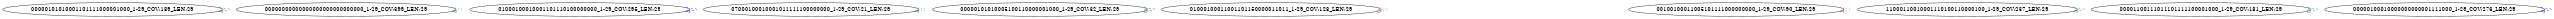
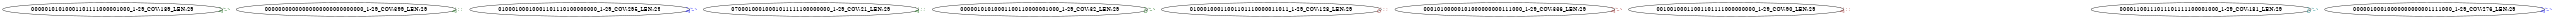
  digraph {
    edge [arrowhead=onormal color=darkgreen style=dashed]
    "00000101010001101111000001000_1-29_COV:189_LEN:29"
    "00000000000000000000000000000_1-29_COV:399_LEN:29"
    "01000100010001101110100000000_1-29_COV:295_LEN:29"
    n4 [label="07000100010001011111100000000_1-29_COV:21_LEN:29"]
-   "00000101010001100110000001000_1-29_COV:32_LEN:29" [label="00000101010005100110000001000_1-29_COV:32_LEN:29"]
-   "01000100011001101110000011011_1-29_COV:128_LEN:29" [label="01000100011001101150000011011_1-29_COV:128_LEN:29"]
-   "00100100011001101111000000000_1-29_COV:90_LEN:29" [label="00100100011005101111000000000_1-29_COV:90_LEN:29"]
-   "11000110010001110100110000100_1-29_COV:237_LEN:29"
+   "00000101010001100110000001000_1-29_COV:32_LEN:29"
+   "01000100011001101110000011011_1-29_COV:128_LEN:29"
+   "00010100000101000000000111000_1-29_COV:336_LEN:29"
+   "00100100011001101111000000000_1-29_COV:90_LEN:29"
    n10 [label="00001100111011101111100001000_1-29_COV:181_LEN:29"]
    "00000100010000000000001111000_1-29_COV:276_LEN:29"
    "00000101010001101111000001000_1-29_COV:189_LEN:29" -> "00000101010001101111000001000_1-29_COV:189_LEN:29"
    "00000000000000000000000000000_1-29_COV:399_LEN:29" -> "00000000000000000000000000000_1-29_COV:399_LEN:29" [style=dotted]
    "01000100010001101110100000000_1-29_COV:295_LEN:29" -> "01000100010001101110100000000_1-29_COV:295_LEN:29" [color=blue]
    n4 -> n4 [style=dotted]
    "00000101010001100110000001000_1-29_COV:32_LEN:29" -> "00000101010001100110000001000_1-29_COV:32_LEN:29" [arrowhead=odot]
    "01000100011001101110000011011_1-29_COV:128_LEN:29" -> "01000100011001101110000011011_1-29_COV:128_LEN:29" [arrowhead=odot color=brown style=dotted]
+   "00010100000101000000000111000_1-29_COV:336_LEN:29" -> "00010100000101000000000111000_1-29_COV:336_LEN:29" [color=brown]
    "00100100011001101111000000000_1-29_COV:90_LEN:29" -> "00100100011001101111000000000_1-29_COV:90_LEN:29" [color=brown style=dotted]
-   "11000110010001110100110000100_1-29_COV:237_LEN:29" -> "11000110010001110100110000100_1-29_COV:237_LEN:29" [color=teal]
    n10 -> n10 [arrowhead=odot color=teal]
    "00000100010000000000001111000_1-29_COV:276_LEN:29" -> "00000100010000000000001111000_1-29_COV:276_LEN:29" [color=blue]
  }
